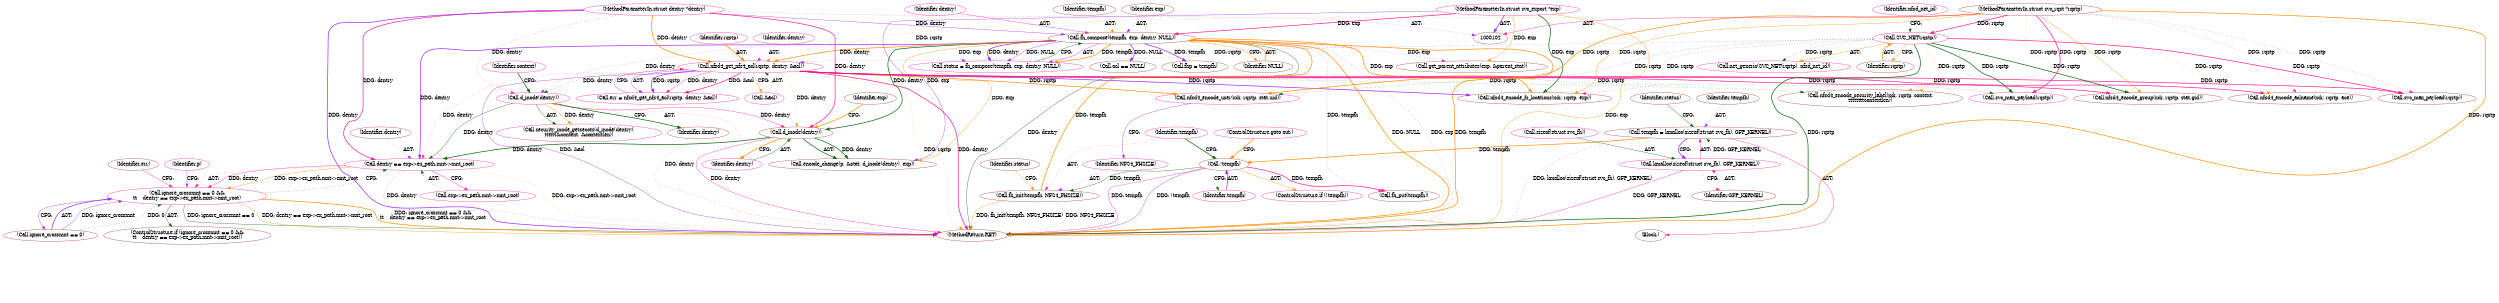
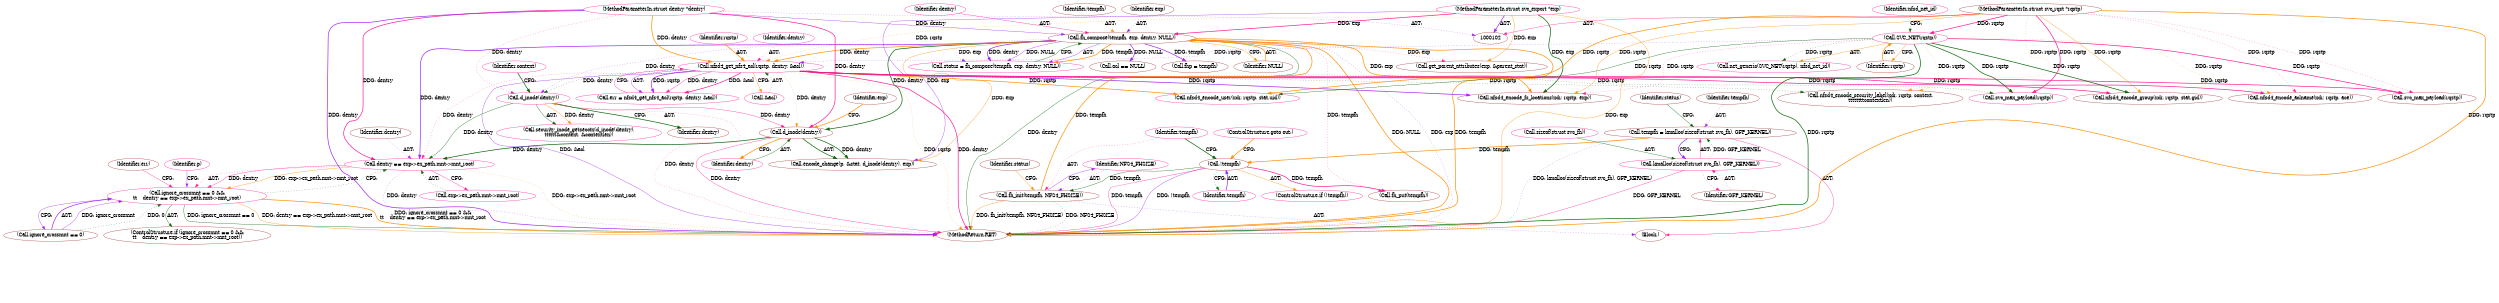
  digraph {
    node [color=brown]
    edge [color=darkorange style=bold]
    n1 [color=deeppink label="(Call,dentry == exp->ex_path.mnt->mnt_root)"]
    n2 [color=deeppink label="(Call,ignore_crossmnt == 0 &&\n\t\t    dentry == exp->ex_path.mnt->mnt_root)"]
    n3 [color=deeppink label="(Call,exp->ex_path.mnt->mnt_root)"]
    n4 [label="(MethodReturn,RET)"]
    n5 [label="(Call,ignore_crossmnt == 0)"]
    n6 [label="(ControlStructure,if (ignore_crossmnt == 0 &&\n\t\t    dentry == exp->ex_path.mnt->mnt_root))"]
    n7 [label="(Call,fh_compose(tempfh, exp, dentry, NULL))"]
    n8 [label="(Call,d_inode(dentry))"]
    n9 [color=deeppink label="(Call,nfsd4_get_nfs4_acl(rqstp, dentry, &acl))"]
    n10 [color=deeppink label="(Call,d_inode(dentry))"]
    n11 [color=deeppink label="(Call,status = fh_compose(tempfh, exp, dentry, NULL))"]
    n12 [label="(Call,nfsd4_encode_fs_locations(xdr, rqstp, exp))"]
    n13 [label="(Call,acl == NULL)"]
    n14 [label="(Call,encode_change(p, &stat, d_inode(dentry), exp))"]
    n15 [label="(Call,get_parent_attributes(exp, &parent_stat))"]
    n16 [label="(Call,fhp = tempfh)"]
    n17 [label="(Call,fh_put(tempfh))"]
    n18 [label="(Identifier,NULL)"]
    n19 [color=deeppink label="(Identifier,dentry)"]
    n20 [color=deeppink label="(Call,svc_max_payload(rqstp))"]
    n21 [color=deeppink label="(Call,nfsd4_encode_user(xdr, rqstp, stat.uid))"]
    n22 [label="(Call,nfsd4_encode_group(xdr, rqstp, stat.gid))"]
    n23 [color=deeppink label="(Call,err = nfsd4_get_nfs4_acl(rqstp, dentry, &acl))"]
    n24 [label="(Call,nfsd4_encode_aclname(xdr, rqstp, ace))"]
    n25 [label="(Call,svc_max_payload(rqstp))"]
    n26 [label="(Call,nfsd4_encode_security_label(xdr, rqstp, context,\n\t\t\t\t\t\t\t\tcontextlen))"]
    n27 [color=deeppink label="(Call,&acl)"]
    n28 [color=deeppink label="(Call,security_inode_getsecctx(d_inode(dentry),\n\t\t\t\t\t\t&context, &contextlen))"]
    n29 [label="(Identifier,dentry)"]
    n30 [label="(Call,fh_init(tempfh, NFS4_FHSIZE))"]
    n31 [label="(Block,)"]
    n32 [color=deeppink label="(Identifier,NFS4_FHSIZE)"]
    n33 [label="(Call,!tempfh)"]
    n34 [color=deeppink label="(Identifier,tempfh)"]
    n35 [color=deeppink label="(ControlStructure,if (!tempfh))"]
    n36 [label="(Call,tempfh = kmalloc(sizeof(struct svc_fh), GFP_KERNEL))"]
    n37 [color=deeppink label="(Call,kmalloc(sizeof(struct svc_fh), GFP_KERNEL))"]
    n38 [label="(Identifier,GFP_KERNEL)"]
    n39 [color=deeppink label="(MethodParameterIn,struct svc_export *exp)"]
    1000102
    n41 [color=deeppink label="(MethodParameterIn,struct dentry *dentry)"]
    n42 [color=deeppink label="(Call,SVC_NET(rqstp))"]
    n43 [color=deeppink label="(Call,net_generic(SVC_NET(rqstp), nfsd_net_id))"]
    n44 [label="(Identifier,rqstp)"]
    n45 [label="(MethodParameterIn,struct svc_rqst *rqstp)"]
    n46 [color=deeppink label="(Identifier,dentry)"]
    n47 [label="(Identifier,tempfh)"]
    n48 [color=deeppink label="(ControlStructure,goto out;)"]
    n49 [color=deeppink label="(Identifier,rqstp)"]
    n50 [label="(Identifier,dentry)"]
    n51 [color=deeppink label="(Identifier,context)"]
    n52 [color=deeppink label="(Identifier,p)"]
    n53 [color=deeppink label="(Call,sizeof(struct svc_fh))"]
    n54 [label="(Identifier,tempfh)"]
    n55 [label="(Identifier,exp)"]
    n56 [label="(Identifier,status)"]
    n57 [label="(Identifier,err)"]
    n58 [color=deeppink label="(Identifier,dentry)"]
    n59 [color=deeppink label="(Identifier,tempfh)"]
    n60 [color=deeppink label="(Identifier,nfsd_net_id)"]
    n61 [label="(Identifier,exp)"]
    n62 [label="(Identifier,status)"]
    n1 -> n2 [color=deeppink label="AST: " style=dotted]
    n1 -> n2 [color=deeppink label="DDG: dentry" style=solid]
    n1 -> n2 [label="DDG: exp->ex_path.mnt->mnt_root" style=solid]
    n1 -> n3 [color=deeppink label="CFG: " style=solid]
    n1 -> n4 [label="DDG: exp->ex_path.mnt->mnt_root" style=dotted]
    n1 -> n4 [color=purple label="DDG: dentry" style=dotted]
    n2 -> n1 [color=darkgreen label="CFG: " style=dotted]
    n2 -> n4 [color=darkgreen label="DDG: ignore_crossmnt == 0" style=solid]
    n2 -> n4 [label="DDG: dentry == exp->ex_path.mnt->mnt_root" style=solid]
    n2 -> n4 [label="DDG: ignore_crossmnt == 0 &&\n\t\t    dentry == exp->ex_path.mnt->mnt_root"]
    n2 -> n5 [color=purple label="CFG: " style=solid]
    n2 -> n6 [color=darkgreen label="AST: " style=solid]
    n3 -> n1 [color=darkgreen label="AST: " style=dotted]
    n5 -> n2 [color=purple label="AST: "]
    n5 -> n2 [color=purple label="DDG: ignore_crossmnt" style=solid]
    n5 -> n2 [color=darkgreen label="DDG: 0" style=dotted]
    n7 -> n1 [color=purple label="DDG: dentry"]
    n7 -> n4 [color=darkgreen label="DDG: dentry" style=solid]
    n7 -> n4 [label="DDG: NULL"]
    n7 -> n4 [color=purple label="DDG: exp" style=dotted]
    n7 -> n4 [label="DDG: tempfh"]
    n7 -> n8 [color=darkgreen label="DDG: dentry"]
    n7 -> n9 [label="DDG: dentry"]
    n7 -> n10 [color=purple label="DDG: dentry" style=dotted]
    n7 -> n11 [color=purple label="AST: " style=solid]
    n7 -> n11 [label="DDG: tempfh"]
    n7 -> n11 [color=purple label="DDG: exp" style=dotted]
    n7 -> n11 [color=purple label="DDG: dentry"]
    n7 -> n11 [color=purple label="DDG: NULL" style=solid]
    n7 -> n12 [label="DDG: exp"]
    n7 -> n13 [color=purple label="DDG: NULL"]
    n7 -> n14 [label="DDG: exp" style=solid]
    n7 -> n15 [color=deeppink label="DDG: exp" style=dotted]
    n7 -> n16 [color=purple label="DDG: tempfh"]
    n7 -> n17 [color=deeppink label="DDG: tempfh" style=dotted]
    n7 -> n18 [label="CFG: " style=solid]
    n8 -> n1 [color=darkgreen label="DDG: dentry"]
    n8 -> n4 [color=deeppink label="DDG: dentry" style=solid]
    n8 -> n14 [color=darkgreen label="AST: "]
    n8 -> n14 [color=darkgreen label="DDG: dentry"]
    n8 -> n19 [label="CFG: "]
    n9 -> n1 [color=deeppink label="DDG: dentry" style=dotted]
    n9 -> n4 [color=purple label="DDG: &acl" style=solid]
    n9 -> n4 [label="DDG: rqstp" style=dotted]
    n9 -> n4 [color=deeppink label="DDG: dentry"]
    n9 -> n8 [label="DDG: dentry" style=dotted]
    n9 -> n10 [color=darkgreen label="DDG: dentry" style=dotted]
    n9 -> n12 [color=purple label="DDG: rqstp"]
    n9 -> n20 [color=darkgreen label="DDG: rqstp" style=dotted]
    n9 -> n21 [label="DDG: rqstp"]
    n9 -> n22 [color=deeppink label="DDG: rqstp"]
    n9 -> n23 [color=purple label="AST: " style=solid]
    n9 -> n23 [color=purple label="DDG: rqstp"]
    n9 -> n23 [color=deeppink label="DDG: dentry" style=solid]
    n9 -> n23 [color=deeppink label="DDG: &acl"]
    n9 -> n24 [color=deeppink label="DDG: rqstp"]
    n9 -> n25 [color=deeppink label="DDG: rqstp"]
    n9 -> n26 [color=darkgreen label="DDG: rqstp" style=dotted]
    n9 -> n27 [label="CFG: " style=solid]
    n10 -> n1 [color=darkgreen label="DDG: dentry" style=solid]
    n10 -> n4 [color=deeppink label="DDG: dentry" style=dotted]
    n10 -> n8 [color=deeppink label="DDG: dentry" style=solid]
    n10 -> n28 [color=darkgreen label="AST: " style=solid]
    n10 -> n28 [label="DDG: dentry" style=solid]
    n10 -> n29 [color=darkgreen label="CFG: "]
    n11 -> n7 [color=darkgreen label="CFG: " style=solid]
    n18 -> n7 [label="AST: "]
    n19 -> n8 [color=darkgreen label="AST: " style=solid]
    n23 -> n9 [color=deeppink label="CFG: " style=solid]
    n27 -> n9 [color=darkgreen label="AST: " style=dotted]
    n29 -> n10 [label="AST: " style=dotted]
    n30 -> n4 [color=darkgreen label="DDG: NFS4_FHSIZE" style=dotted]
    n30 -> n4 [label="DDG: fh_init(tempfh, NFS4_FHSIZE)" style=solid]
    n30 -> n7 [label="DDG: tempfh"]
-   n21 -> n32 [color=purple label="CFG: " style=solid]
+   n30 -> n31 [color=purple label="AST: " style=dotted]
+   n30 -> n32 [color=purple label="CFG: " style=solid]
    n32 -> n30 [color=purple label="AST: " style=dotted]
    n33 -> n4 [color=purple label="DDG: !tempfh" style=solid]
    n33 -> n4 [color=deeppink label="DDG: tempfh" style=solid]
    n33 -> n17 [color=deeppink label="DDG: tempfh"]
    n33 -> n30 [color=darkgreen label="DDG: tempfh" style=solid]
    n33 -> n34 [color=darkgreen label="CFG: " style=dotted]
    n33 -> n35 [label="AST: " style=solid]
    n34 -> n33 [color=purple label="AST: "]
    n36 -> n4 [color=purple label="DDG: kmalloc(sizeof(struct svc_fh), GFP_KERNEL)" style=dotted]
    n36 -> n31 [color=deeppink label="AST: " style=solid]
    n36 -> n33 [label="DDG: tempfh"]
    n36 -> n37 [color=purple label="CFG: "]
    n37 -> n4 [color=deeppink label="DDG: GFP_KERNEL" style=solid]
    n37 -> n36 [color=deeppink label="AST: " style=solid]
    n37 -> n36 [color=darkgreen label="DDG: GFP_KERNEL" style=dotted]
    n37 -> n38 [color=deeppink label="CFG: " style=dotted]
    n38 -> n37 [color=deeppink label="AST: " style=dotted]
    n39 -> n4 [label="DDG: exp" style=solid]
    n39 -> n7 [color=deeppink label="DDG: exp"]
    n39 -> n12 [color=darkgreen label="DDG: exp"]
    n39 -> n14 [color=purple label="DDG: exp" style=solid]
    n39 -> n15 [label="DDG: exp" style=solid]
    n39 -> 1000102 [color=purple label="AST: "]
    n41 -> n1 [color=deeppink label="DDG: dentry"]
    n41 -> n4 [color=purple label="DDG: dentry"]
    n41 -> n7 [color=purple label="DDG: dentry" style=solid]
    n41 -> n8 [color=deeppink label="DDG: dentry"]
    n41 -> n9 [label="DDG: dentry"]
    n41 -> n10 [color=deeppink label="DDG: dentry" style=dotted]
    n41 -> 1000102 [color=purple label="AST: " style=dotted]
    n42 -> n4 [color=darkgreen label="DDG: rqstp"]
    n42 -> n9 [color=purple label="DDG: rqstp" style=dotted]
    n42 -> n12 [color=deeppink label="DDG: rqstp" style=dotted]
    n42 -> n20 [color=darkgreen label="DDG: rqstp"]
-   n42 -> n21 [color=darkgreen label="DDG: rqstp" style=dotted]
+   n42 -> n21 [color=darkgreen label="DDG: rqstp" style=solid]
    n42 -> n22 [color=darkgreen label="DDG: rqstp"]
    n42 -> n24 [label="DDG: rqstp" style=dotted]
    n42 -> n25 [color=deeppink label="DDG: rqstp"]
    n42 -> n26 [label="DDG: rqstp" style=dotted]
    n42 -> n43 [label="AST: " style=solid]
    n42 -> n43 [color=darkgreen label="DDG: rqstp" style=dotted]
    n42 -> n44 [label="CFG: " style=solid]
    n44 -> n42 [label="AST: "]
    n45 -> n4 [label="DDG: rqstp"]
    n45 -> n9 [label="DDG: rqstp" style=dotted]
    n45 -> n12 [label="DDG: rqstp" style=solid]
    n45 -> n20 [color=deeppink label="DDG: rqstp"]
    n45 -> n21 [label="DDG: rqstp"]
    n45 -> n22 [label="DDG: rqstp" style=solid]
    n45 -> n24 [color=deeppink label="DDG: rqstp" style=dotted]
    n45 -> n25 [color=deeppink label="DDG: rqstp" style=dotted]
    n45 -> n26 [label="DDG: rqstp" style=dotted]
    n45 -> 1000102 [color=deeppink label="AST: " style=solid]
    n45 -> n42 [color=deeppink label="DDG: rqstp"]
    n46 -> n7 [color=deeppink label="AST: " style=solid]
    n47 -> n36 [color=purple label="AST: " style=dotted]
    n48 -> n33 [label="CFG: "]
    n49 -> n9 [label="AST: "]
    n50 -> n1 [color=purple label="AST: " style=dotted]
    n51 -> n10 [color=darkgreen label="CFG: "]
    n52 -> n2 [color=purple label="CFG: " style=solid]
    n53 -> n37 [color=darkgreen label="AST: " style=solid]
    n54 -> n7 [label="AST: " style=dotted]
    n55 -> n8 [label="CFG: "]
    n56 -> n30 [label="CFG: " style=solid]
    n57 -> n2 [color=deeppink label="CFG: " style=solid]
    n58 -> n9 [color=deeppink label="AST: " style=dotted]
    n59 -> n30 [color=deeppink label="AST: " style=dotted]
    n59 -> n33 [color=darkgreen label="CFG: "]
    n60 -> n42 [color=darkgreen label="CFG: " style=dotted]
    n61 -> n7 [color=purple label="AST: " style=dotted]
    n62 -> n36 [color=darkgreen label="CFG: " style=solid]
  }
